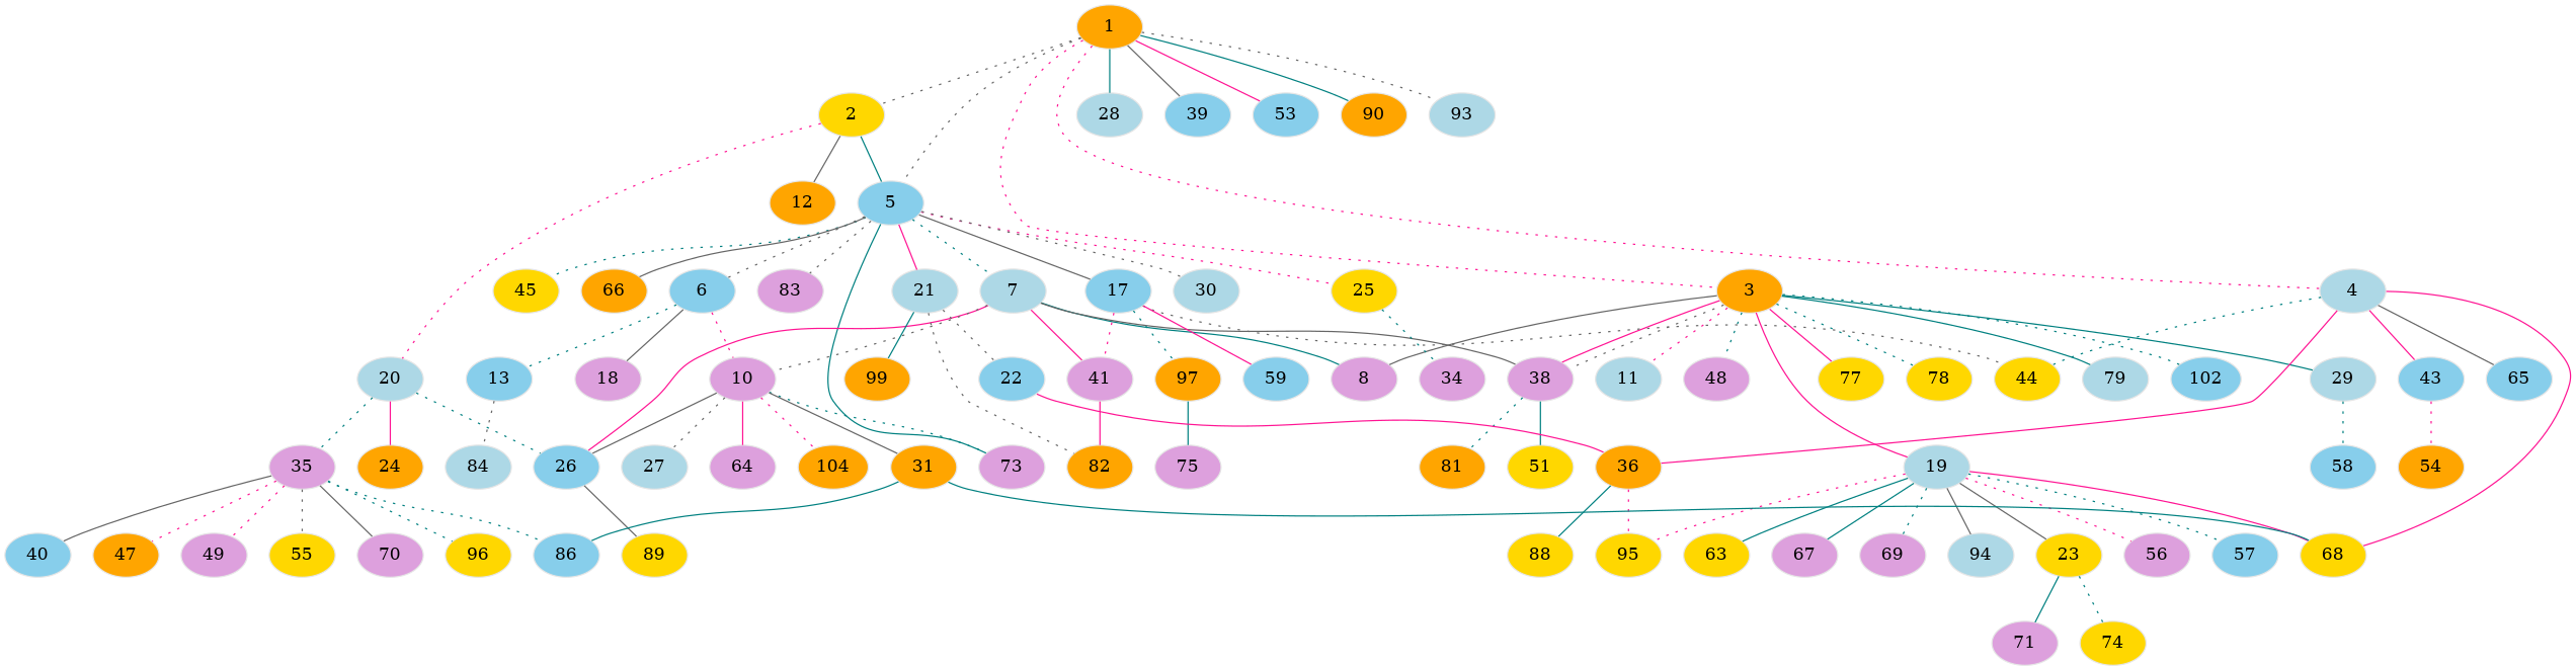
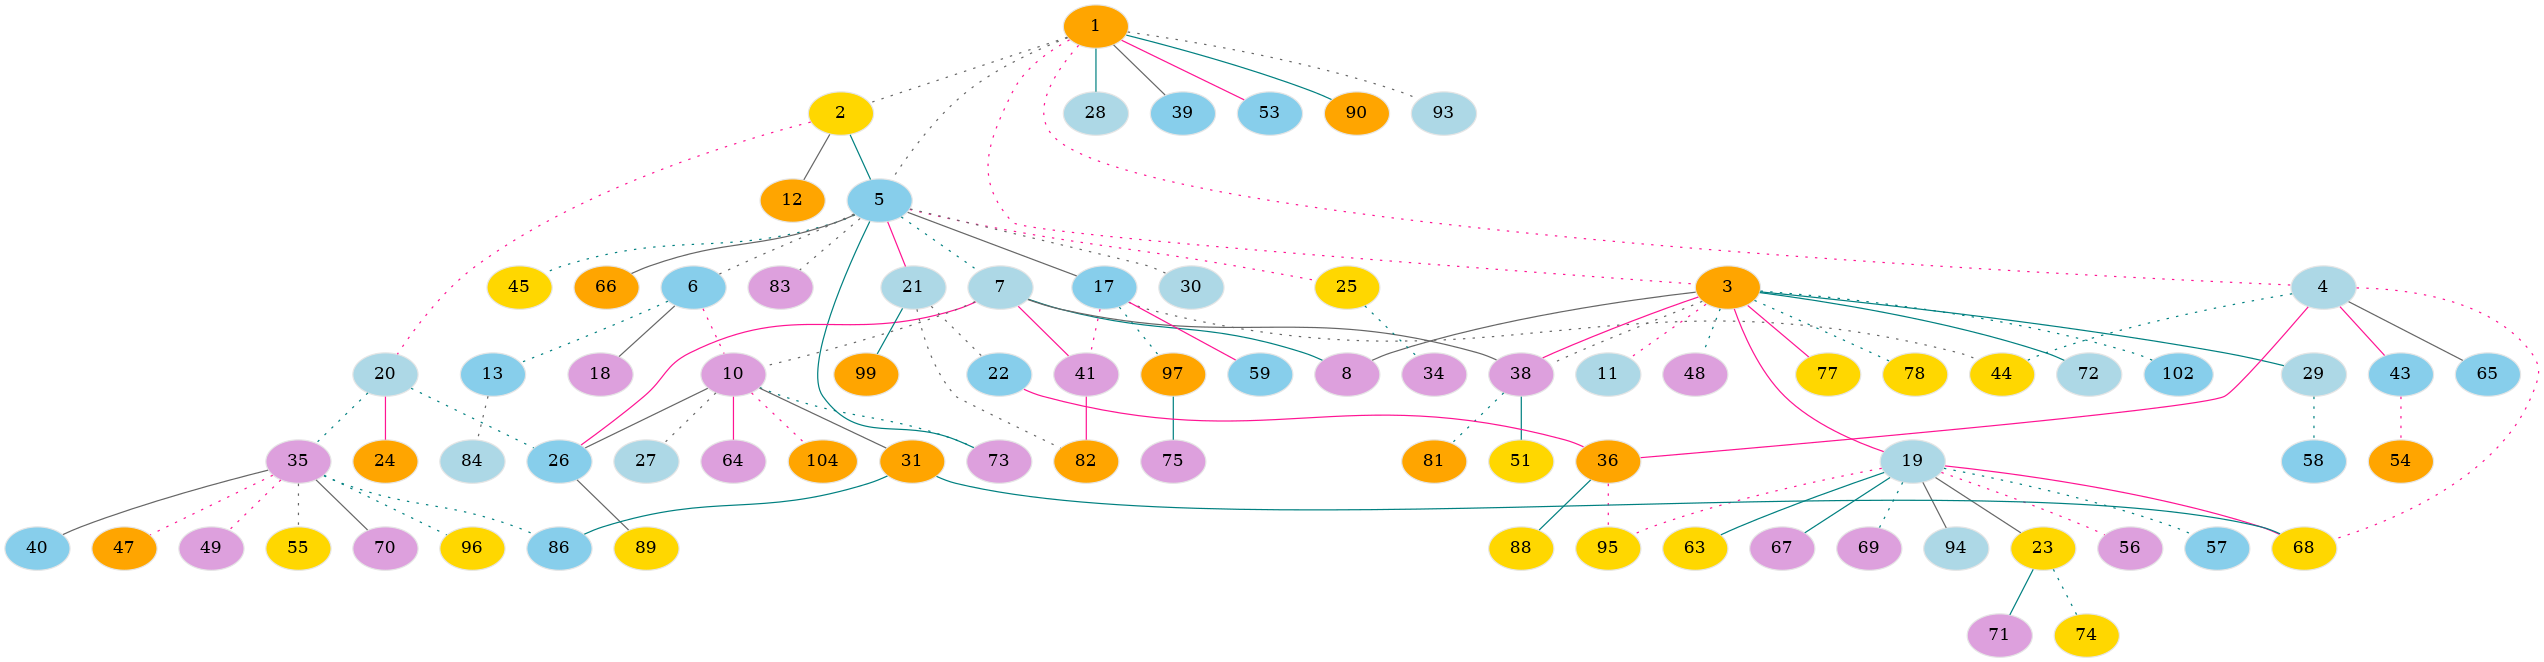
  graph {
    node [color=gray90 fillcolor=plum style=filled]
    edge [color=teal style=dotted]
    1 [fillcolor=orange super="+16"]
    2 [fillcolor=gold super="+14"]
    3 [fillcolor=orange super="+62"]
    4 [fillcolor=lightblue super="+9"]
    5 [fillcolor=skyblue super="+12"]
    28 [fillcolor=lightblue]
    39 [fillcolor=skyblue]
    53 [fillcolor=skyblue]
    90 [fillcolor=orange]
    93 [fillcolor=lightblue]
    20 [fillcolor=lightblue super="+80"]
    n12 [fillcolor=orange label=12]
    8 [super="+101"]
    11 [fillcolor=lightblue super="+76"]
    19 [fillcolor=lightblue super="+32"]
    29 [fillcolor=lightblue super="+50"]
    38
    48
    77 [fillcolor=gold]
    78 [fillcolor=gold]
-   79 [fillcolor=lightblue]
+   79 [fillcolor=lightblue label=72]
    102 [fillcolor=skyblue]
    36 [fillcolor=orange super="+72"]
    43 [fillcolor=skyblue]
    44 [fillcolor=gold]
    65 [fillcolor=skyblue]
    68 [fillcolor=gold]
    6 [fillcolor=skyblue super="+87"]
    7 [fillcolor=lightblue super="+15"]
    17 [fillcolor=skyblue super="+103"]
    21 [fillcolor=lightblue super="+92"]
    25 [fillcolor=gold]
    30 [fillcolor=lightblue]
    45 [fillcolor=gold]
    66 [fillcolor=orange super="+98"]
    73
    83
    26 [fillcolor=skyblue super="+33"]
    24 [fillcolor=orange]
    35 [super="+97"]
    23 [fillcolor=gold super="+60"]
    56
    57 [fillcolor=skyblue]
    63 [fillcolor=gold]
    67
    69
    94 [fillcolor=lightblue]
    95 [fillcolor=gold]
    58 [fillcolor=skyblue]
    51 [fillcolor=gold super="+91"]
    81 [fillcolor=orange]
    88 [fillcolor=gold]
    54 [fillcolor=orange]
    10 [super="+85"]
    13 [fillcolor=skyblue super="+61"]
    18
    41
    n58 [fillcolor=orange label=97 super="+46"]
    59 [fillcolor=skyblue]
    22 [fillcolor=skyblue]
    82 [fillcolor=orange super="+100"]
    99 [fillcolor=orange]
    34
    27 [fillcolor=lightblue]
    31 [fillcolor=orange super="+42"]
    64
    104 [fillcolor=orange]
    84 [fillcolor=lightblue]
    89 [fillcolor=gold]
    86 [fillcolor=skyblue]
    75
    71
    74 [fillcolor=gold]
    40 [fillcolor=skyblue]
    47 [fillcolor=orange]
    49
    55 [fillcolor=gold]
    70
    96 [fillcolor=gold]
    1 -- 2 [color=gray40]
    1 -- 3 [color=deeppink]
    1 -- 4 [color=deeppink]
    1 -- 5 [color=gray40]
    1 -- 28 [style=solid]
    1 -- 39 [color=gray40 style=solid]
    1 -- 53 [color=deeppink style=solid]
    1 -- 90 [style=solid]
    1 -- 93 [color=gray40]
    2 -- 5 [style=solid]
    2 -- 20 [color=deeppink]
    2 -- n12 [color=gray40 style=solid]
    3 -- 8 [color=gray40 style=solid]
    3 -- 11 [color=deeppink]
    3 -- 19 [color=deeppink style=solid]
    3 -- 29 [style=solid]
    3 -- 38 [color=deeppink style=solid]
    3 -- 38 [color=gray40]
    3 -- 48
    3 -- 77 [color=deeppink style=solid]
    3 -- 78
    3 -- 79 [style=solid]
    3 -- 102
    4 -- 36 [color=deeppink style=solid]
    4 -- 43 [color=deeppink style=solid]
    4 -- 44
    4 -- 65 [color=gray40 style=solid]
-   4 -- 68 [color=deeppink style=solid]
+   4 -- 68 [color=deeppink]
    5 -- 6 [color=gray40 weight=2]
    5 -- 7
    5 -- 17 [color=gray40 style=solid]
    5 -- 21 [color=deeppink style=solid]
    5 -- 25 [color=deeppink]
    5 -- 30 [color=gray40]
    5 -- 45
    5 -- 66 [color=gray40 style=solid]
    5 -- 73 [style=solid]
    5 -- 83 [color=gray40]
    20 -- 26
    20 -- 24 [color=deeppink style=solid]
    20 -- 35 [weight=2]
    19 -- 68 [color=deeppink style=solid]
    19 -- 23 [color=gray40 style=solid]
    19 -- 56 [color=deeppink]
    19 -- 57
    19 -- 63 [style=solid]
    19 -- 67 [style=solid]
    19 -- 69
    19 -- 94 [color=gray40 style=solid]
    19 -- 95 [color=deeppink]
    29 -- 58
    38 -- 51 [style=solid]
    38 -- 81
    36 -- 95 [color=deeppink]
    36 -- 88 [style=solid]
    43 -- 54 [color=deeppink]
    6 -- 10 [color=deeppink]
    6 -- 13
    6 -- 18 [color=gray40 style=solid]
    7 -- 8 [style=solid]
    7 -- 38 [color=gray40 style=solid]
    7 -- 26 [color=deeppink style=solid]
    7 -- 10 [color=gray40 weight=2]
    7 -- 41 [color=deeppink style=solid]
    17 -- 44 [color=gray40]
    17 -- 41 [color=deeppink]
    17 -- n58
    17 -- 59 [color=deeppink style=solid]
    21 -- 22 [color=gray40]
    21 -- 82 [color=gray40]
    21 -- 99 [style=solid]
    25 -- 34
    26 -- 89 [color=gray40 style=solid]
    35 -- 86
    35 -- 40 [color=gray40 style=solid]
    35 -- 47 [color=deeppink]
    35 -- 49 [color=deeppink]
    35 -- 55 [color=gray40]
    35 -- 70 [color=gray40 style=solid]
    35 -- 96
    23 -- 71 [style=solid]
    23 -- 74
    10 -- 73
    10 -- 26 [color=gray40 style=solid]
    10 -- 27 [color=gray40]
    10 -- 31 [color=gray40 style=solid]
    10 -- 64 [color=deeppink style=solid]
    10 -- 104 [color=deeppink]
    13 -- 84 [color=gray40]
    41 -- 82 [color=deeppink style=solid]
    n58 -- 75 [style=solid]
    22 -- 36 [color=deeppink style=solid]
    31 -- 68 [style=solid]
    31 -- 86 [style=solid]
  }
